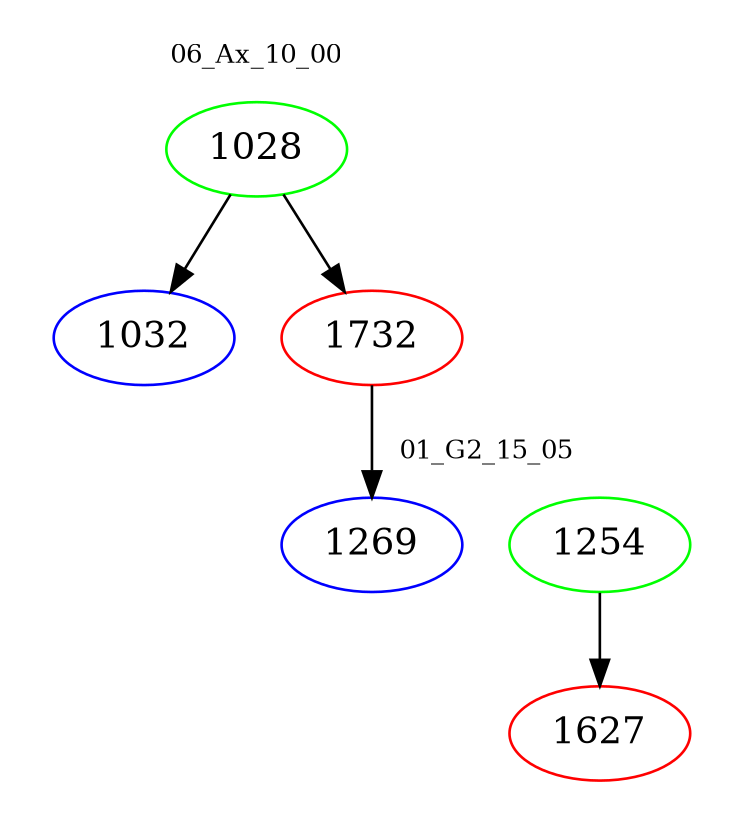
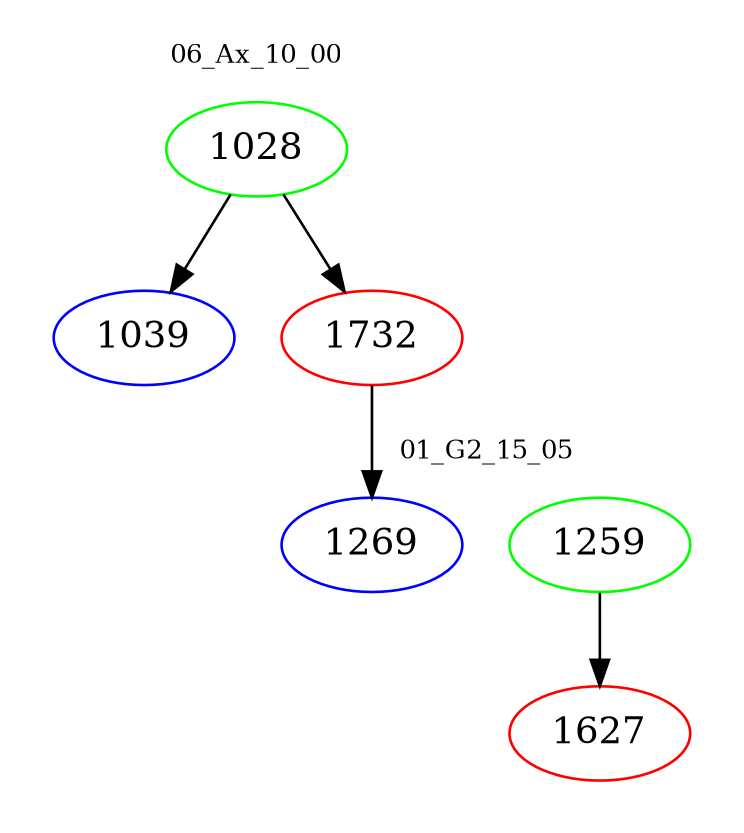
  digraph {
    node [color=green]
    edge [color=black]
    n1 [label=1028]
-   n2 [color=blue label=1032]
+   n2 [color=blue label=1039]
    n3 [color=red label=1732]
-   n4 [label=1254]
+   n4 [label=1259]
    n5 [color=blue label=1269]
    n6 [color=red label=1627]
    subgraph cluster_1 {
      color=white
      fontsize=10
      label="06_Ax_10_00"
      n1
      n2
      n3
    }
    subgraph cluster_2 {
      color=white
      fontsize=10
      label="01_G2_15_05"
      n4
      n5
      n6
    }
    n1 -> n2
    n1 -> n3
    n3 -> n5
    n4 -> n6
  }
